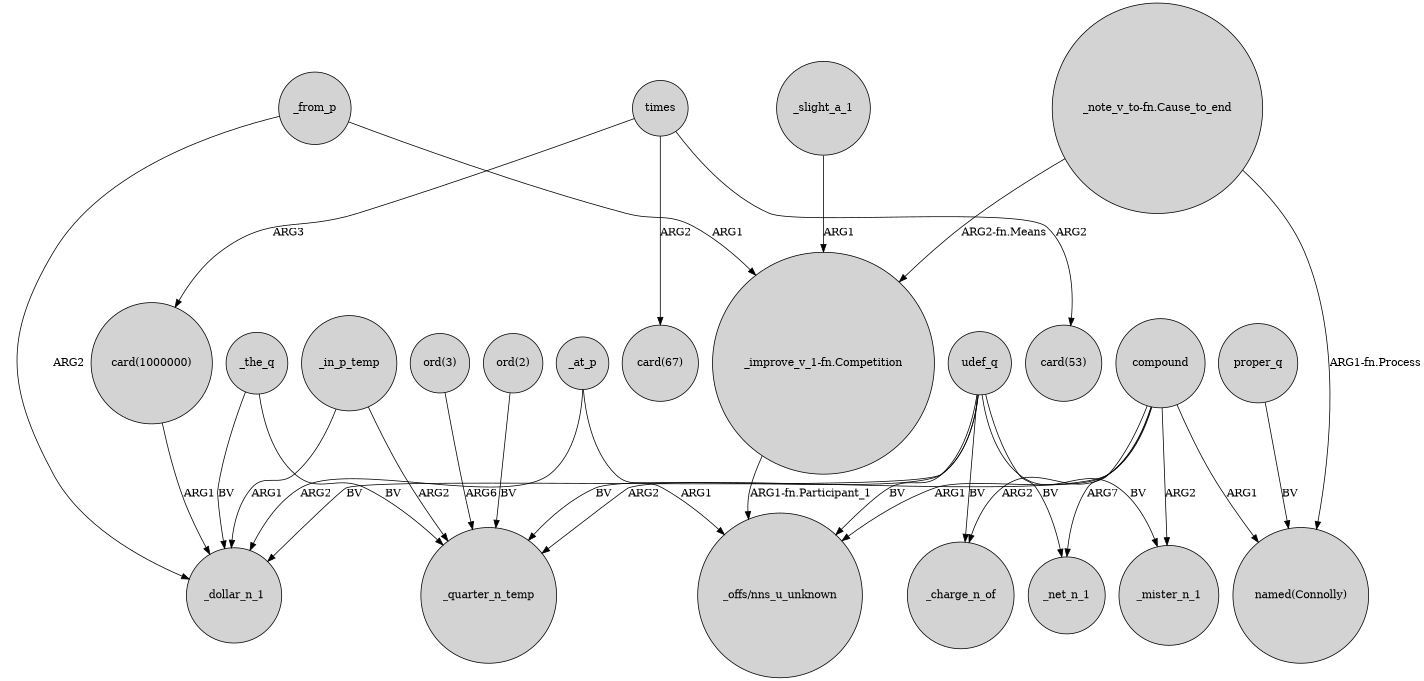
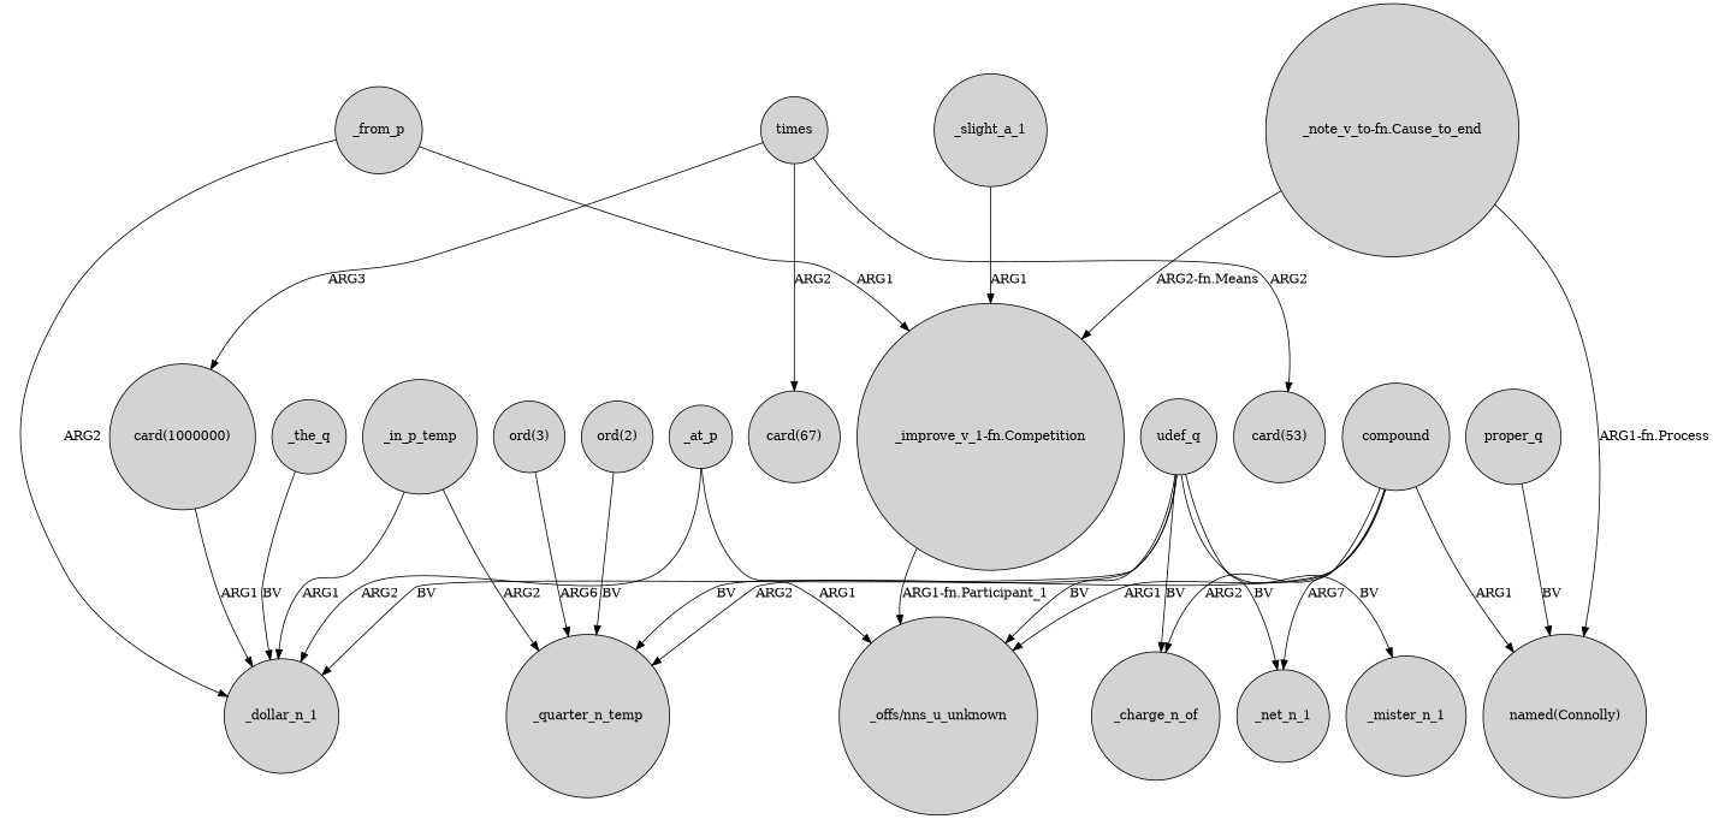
  digraph {
    node [shape=circle style=filled]
    _from_p
    "_improve_v_1-fn.Competition"
    _dollar_n_1
    "_offs/nns_u_unknown"
    _in_p_temp
    _quarter_n_temp
    compound
    _mister_n_1
    _net_n_1
    "named(Connolly)"
    _charge_n_of
    "ord(3)"
    _at_p
    _the_q
    times
    "card(1000000)"
    n17 [label="card(53)"]
    "card(67)"
    udef_q
    _slight_a_1
    "ord(2)"
    "_note_v_to-fn.Cause_to_end"
    proper_q
    _from_p -> "_improve_v_1-fn.Competition" [label=ARG1]
    _from_p -> _dollar_n_1 [label=ARG2]
    "_improve_v_1-fn.Competition" -> "_offs/nns_u_unknown" [label="ARG1-fn.Participant_1"]
    _in_p_temp -> _dollar_n_1 [label=ARG1]
    _in_p_temp -> _quarter_n_temp [label=ARG2]
    compound -> "_offs/nns_u_unknown" [label=ARG1]
    compound -> _quarter_n_temp [label=ARG2]
-   compound -> _mister_n_1 [label=ARG2]
    compound -> _net_n_1 [label=ARG7]
    compound -> "named(Connolly)" [label=ARG1]
    compound -> _charge_n_of [label=ARG2]
    "ord(3)" -> _quarter_n_temp [label=ARG6]
    _at_p -> _dollar_n_1 [label=ARG2]
    _at_p -> "_offs/nns_u_unknown" [label=ARG1]
    _the_q -> _dollar_n_1 [label=BV]
-   _the_q -> _quarter_n_temp [label=BV]
    times -> "card(1000000)" [label=ARG3]
    times -> n17 [label=ARG2]
    times -> "card(67)" [label=ARG2]
    "card(1000000)" -> _dollar_n_1 [label=ARG1]
    udef_q -> _dollar_n_1 [label=BV]
    udef_q -> "_offs/nns_u_unknown" [label=BV]
    udef_q -> _quarter_n_temp [label=BV]
    udef_q -> _mister_n_1 [label=BV]
    udef_q -> _net_n_1 [label=BV]
    udef_q -> _charge_n_of [label=BV]
    _slight_a_1 -> "_improve_v_1-fn.Competition" [label=ARG1]
    "ord(2)" -> _quarter_n_temp [label=BV]
    "_note_v_to-fn.Cause_to_end" -> "_improve_v_1-fn.Competition" [label="ARG2-fn.Means"]
    "_note_v_to-fn.Cause_to_end" -> "named(Connolly)" [label="ARG1-fn.Process"]
    proper_q -> "named(Connolly)" [label=BV]
  }
